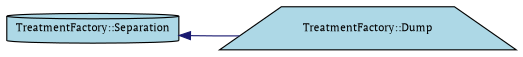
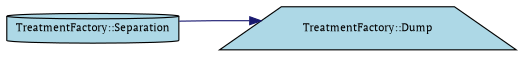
  digraph {
    rankdir=LR
    fontname="PT Serif"
    node [color=black fillcolor=lightblue fontname="PT Serif" fontsize=10 style=filled]
    n1 [fontcolor=black height=0.2 label="TreatmentFactory::Separation" shape=cylinder width=0.4]
    n2 [height=0.2 label="TreatmentFactory::Dump" shape=trapezium width=0.4]
-   n1 -> n2 [color=midnightblue dir=back fontname="PT Serif" fontsize=10 labelfontname=Helvetica labelfontsize=10 style=solid]
+   n2 -> n1 [color=midnightblue dir=back fontname="PT Serif" fontsize=10 labelfontname=Helvetica labelfontsize=10 style=solid]
  }
